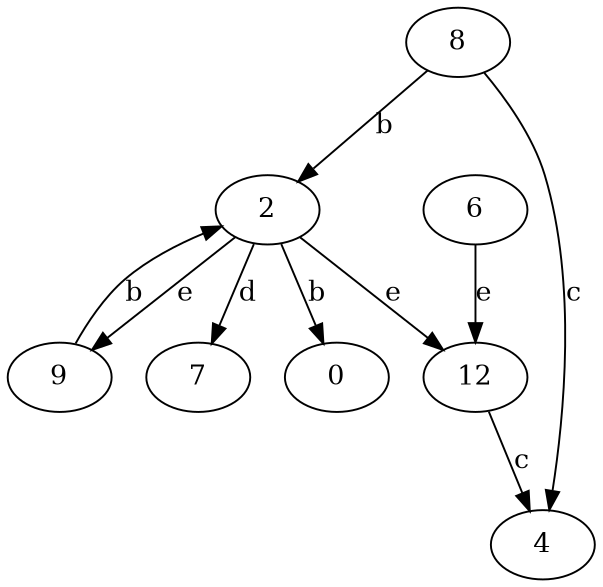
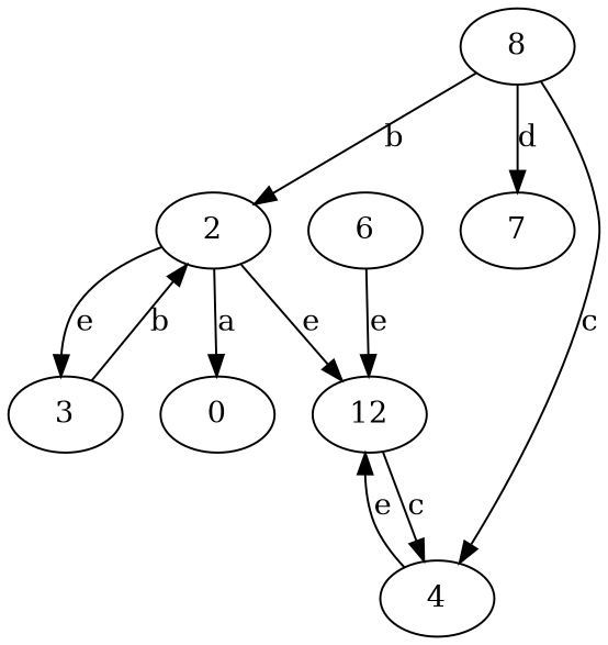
  strict digraph {
    n1 [label=12]
    6
    2
    0
-   9
+   9 [label=3]
    8
    4
    7
    n1 -> 4 [label=c]
    6 -> n1 [label=e]
    2 -> n1 [label=e]
-   2 -> 0 [label=b]
+   2 -> 0 [label=a]
    2 -> 9 [label=e]
    9 -> 2 [label=b]
    8 -> 2 [label=b]
    8 -> 4 [label=c]
-   2 -> 7 [label=d]
+   8 -> 7 [label=d]
+   4 -> n1 [label=e]
  }
